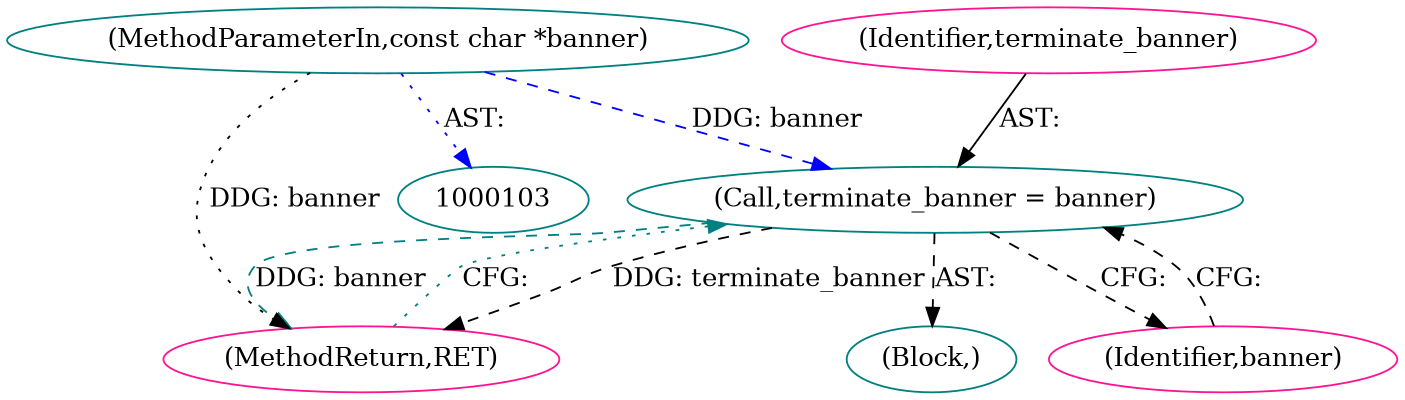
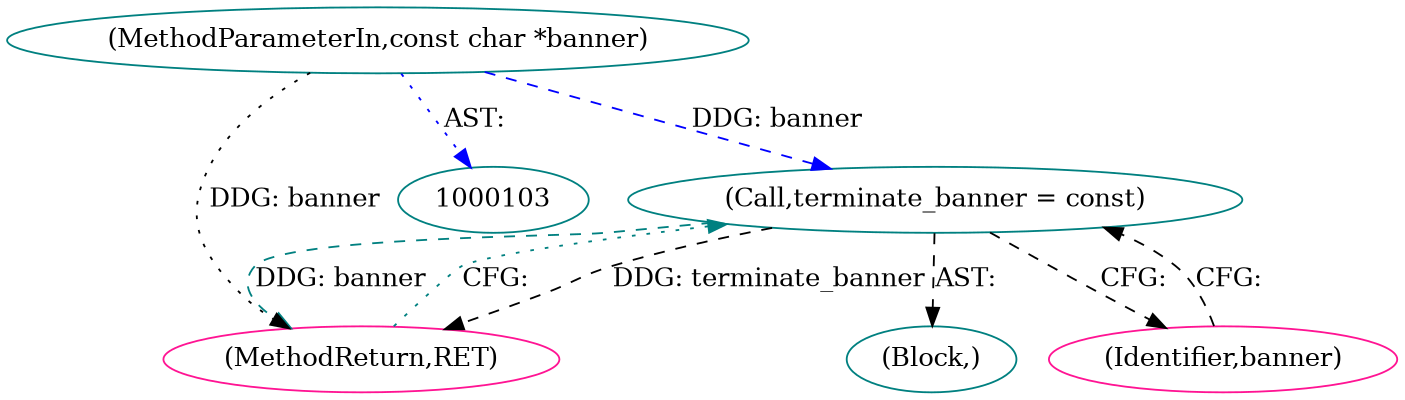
  digraph {
    node [color=teal]
    edge [color=black style=dashed]
-   n1 [label="(Call,terminate_banner = banner)"]
+   n1 [label="(Call,terminate_banner = const)"]
    n2 [color=deeppink label="(MethodReturn,RET)"]
    n3 [label="(Block,)"]
    n4 [color=deeppink label="(Identifier,banner)"]
    n5 [label="(MethodParameterIn,const char *banner)"]
    1000103
-   n7 [color=deeppink label="(Identifier,terminate_banner)"]
    n1 -> n2 [label="DDG: terminate_banner"]
    n1 -> n2 [color=teal label="DDG: banner"]
    n1 -> n3 [label="AST: "]
    n1 -> n4 [label="CFG: "]
    n2 -> n1 [color=teal label="CFG: " style=dotted]
    n4 -> n1 [label="CFG: "]
    n5 -> n1 [color=blue label="DDG: banner"]
    n5 -> n2 [label="DDG: banner" style=dotted]
    n5 -> 1000103 [color=blue label="AST: " style=dotted]
-   n7 -> n1 [label="AST: " style=solid]
  }
